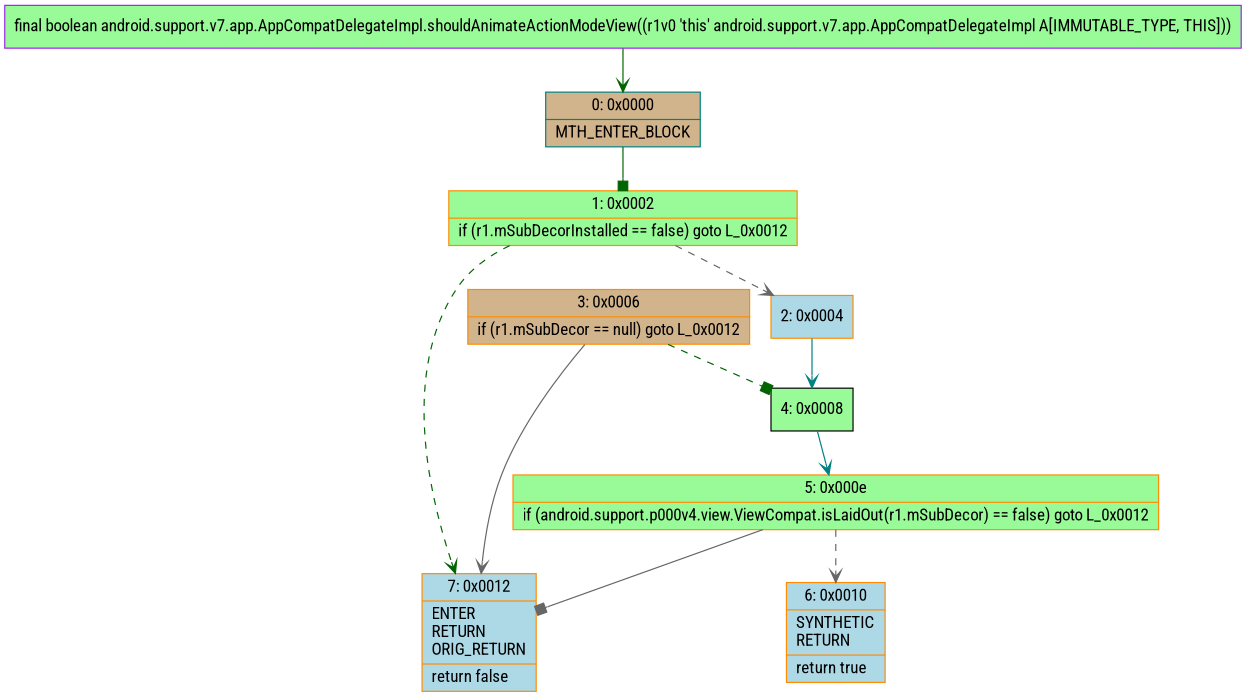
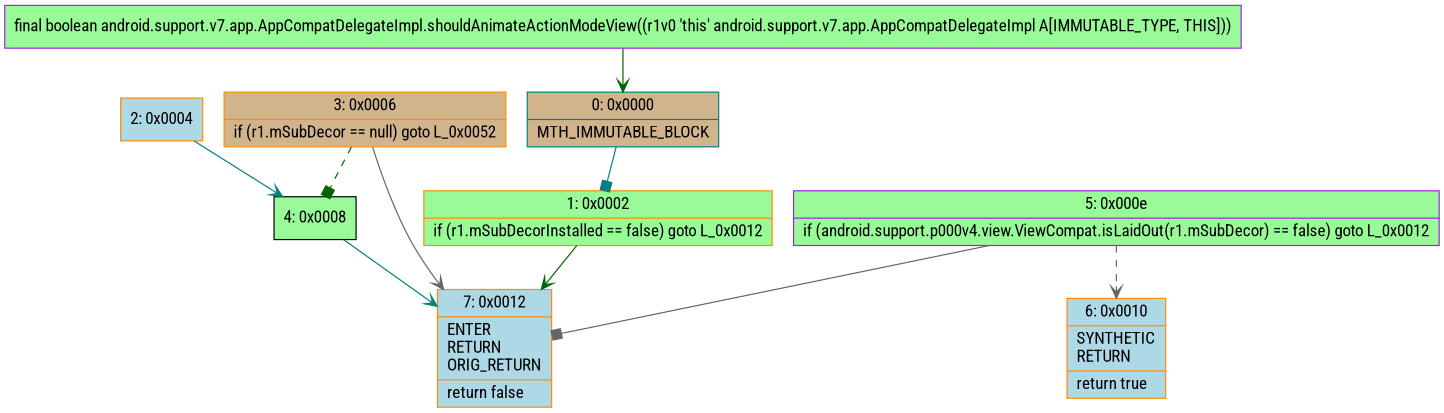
  digraph {
    fontname="Roboto Condensed"
    node [color=darkorange fillcolor=palegreen fontname="Roboto Condensed" shape=record style=filled]
    edge [arrowhead=vee color=gray40 fontname="Roboto Condensed"]
-   n1 [color=teal fillcolor=tan label="{0\:\ 0x0000|MTH_ENTER_BLOCK\l}"]
+   n1 [color=teal fillcolor=tan label="{0\:\ 0x0000|MTH_IMMUTABLE_BLOCK\l}"]
    n2 [label="{1\:\ 0x0002|if (r1.mSubDecorInstalled == false) goto L_0x0012\l}"]
    n3 [fillcolor=lightblue label="{2\:\ 0x0004}"]
    n4 [fillcolor=lightblue label="{7\:\ 0x0012|ENTER\lRETURN\lORIG_RETURN\l|return false\l}"]
    n5 [color=black label="{4\:\ 0x0008}"]
-   n6 [fillcolor=tan label="{3\:\ 0x0006|if (r1.mSubDecor == null) goto L_0x0012\l}"]
-   n7 [label="{5\:\ 0x000e|if (android.support.p000v4.view.ViewCompat.isLaidOut(r1.mSubDecor) == false) goto L_0x0012\l}"]
+   n6 [fillcolor=tan label="{3\:\ 0x0006|if (r1.mSubDecor == null) goto L_0x0052\l}"]
+   n7 [color=purple label="{5\:\ 0x000e|if (android.support.p000v4.view.ViewCompat.isLaidOut(r1.mSubDecor) == false) goto L_0x0012\l}"]
    n8 [fillcolor=lightblue label="{6\:\ 0x0010|SYNTHETIC\lRETURN\l|return true\l}"]
    n9 [color=purple label="{final boolean android.support.v7.app.AppCompatDelegateImpl.shouldAnimateActionModeView((r1v0 'this' android.support.v7.app.AppCompatDelegateImpl A[IMMUTABLE_TYPE, THIS])) }"]
-   n1 -> n2 [arrowhead=box color=darkgreen]
-   n2 -> n3 [style=dashed]
-   n2 -> n4 [color=darkgreen style=dashed]
+   n1 -> n2 [arrowhead=box color=teal]
+   n2 -> n4 [color=darkgreen]
    n3 -> n5 [color=teal]
-   n5 -> n7 [color=teal]
+   n5 -> n4 [color=teal]
    n6 -> n4
    n6 -> n5 [arrowhead=box color=darkgreen style=dashed]
    n7 -> n4 [arrowhead=box]
    n7 -> n8 [style=dashed]
    n9 -> n1 [color=darkgreen]
  }
